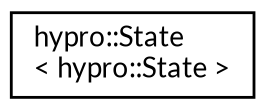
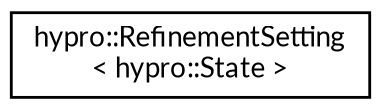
  digraph {
    rankdir=TB
    fontname=Lato
-   n1 [color=black fillcolor=white fontname=Lato fontsize=10 height=0.2 label="hypro::State\l\< hypro::State \>" shape=record style=filled width=0.4]
+   n1 [color=black fillcolor=white fontname=Lato fontsize=10 height=0.2 label="hypro::RefinementSetting\l\< hypro::State \>" shape=record style=filled width=0.4]
  }
